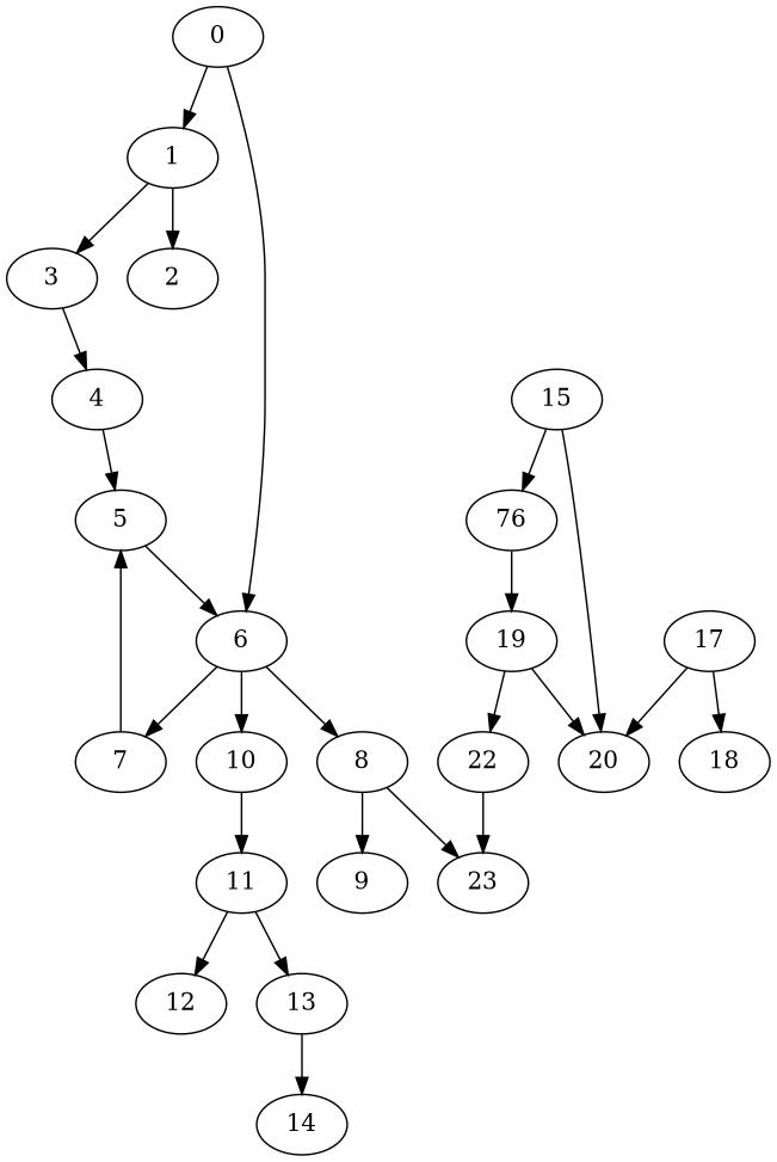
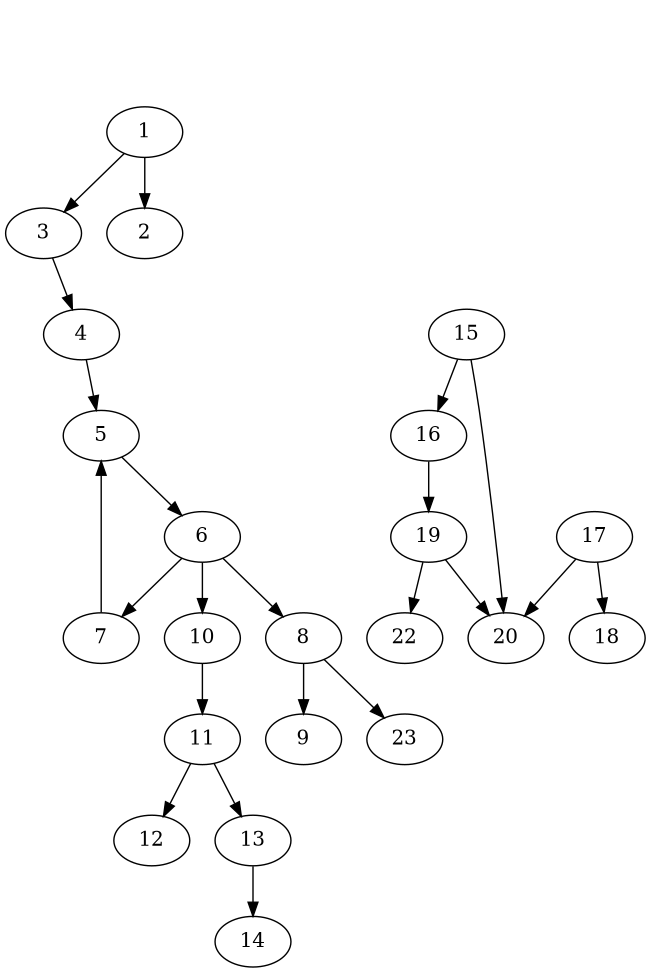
  digraph {
-   0
    1
    6
    2
    3
    7
    8
    10
    4
    5
    9
    23
    11
    12
    13
    14
    15
-   16 [label=76]
+   16
    20
    19
    17
    18
    22
-   0 -> 1
-   0 -> 6
    1 -> 2
    1 -> 3
    6 -> 7
    6 -> 8
    6 -> 10
    3 -> 4
    7 -> 5
    8 -> 9
    8 -> 23
    10 -> 11
    4 -> 5
    5 -> 6
    11 -> 12
    11 -> 13
    13 -> 14
    15 -> 16
    15 -> 20
    16 -> 19
    19 -> 20
    19 -> 22
    17 -> 20
    17 -> 18
-   22 -> 23
  }
